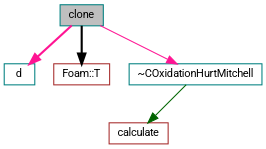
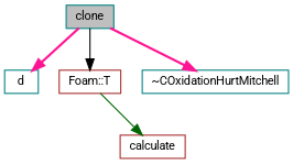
  digraph {
    fontname=Roboto
    rankdir=TB
    node [color=teal fontname=Roboto fontsize=10 shape=record]
    edge [color=deeppink fontname=Roboto fontsize=10 labelfontname=FreeSans labelfontsize=10 style=bold]
    n1 [fillcolor=grey75 fontcolor=black height=0.2 label=clone style=filled width=0.4]
    n2 [height=0.2 label=d width=0.4]
    n3 [color=brown height=0.2 label="Foam::T" width=0.4]
    n4 [height=0.2 label="~COxidationHurtMitchell" width=0.4]
    n5 [color=brown height=0.2 label=calculate width=0.4]
    n1 -> n2
-   n1 -> n3 [color=black]
-   n1 -> n4 [style=solid]
-   n4 -> n5 [color=darkgreen style=solid]
+   n1 -> n3 [color=black style=solid]
+   n1 -> n4
+   n3 -> n5 [color=darkgreen style=solid]
  }
